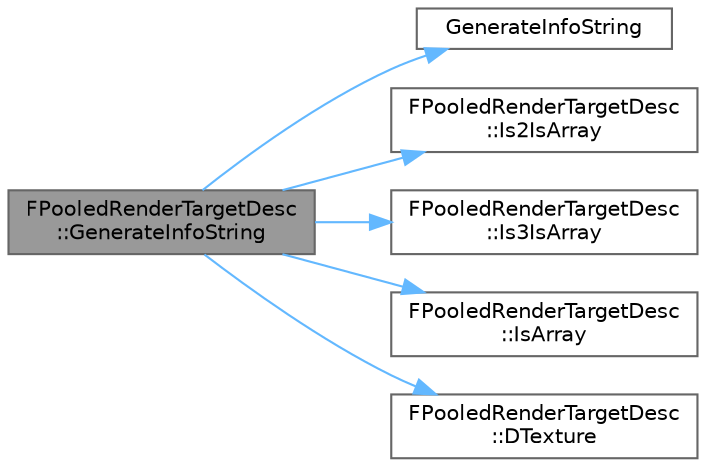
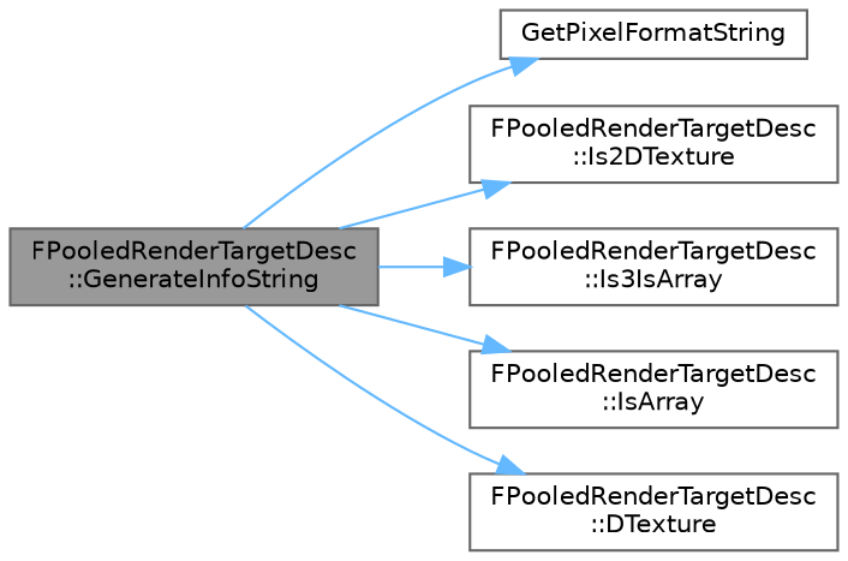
  digraph {
    rankdir=LR
    node [color=grey40 fillcolor=white fontname=Helvetica fontsize=10 shape=box style=filled]
    edge [color=steelblue1 fontname=Helvetica fontsize=10 labelfontname=Helvetica labelfontsize=10 style=solid]
    n1 [color=gray40 fillcolor=grey60 fontcolor=black height=0.2 label="FPooledRenderTargetDesc\l::GenerateInfoString" width=0.4]
-   n2 [height=0.2 label=GenerateInfoString width=0.4]
-   n3 [height=0.2 label="FPooledRenderTargetDesc\l::Is2IsArray" width=0.4]
+   n2 [height=0.2 label=GetPixelFormatString width=0.4]
+   n3 [height=0.2 label="FPooledRenderTargetDesc\l::Is2DTexture" width=0.4]
    n4 [height=0.2 label="FPooledRenderTargetDesc\l::Is3IsArray" width=0.4]
    n5 [height=0.2 label="FPooledRenderTargetDesc\l::IsArray" width=0.4]
    n6 [height=0.2 label="FPooledRenderTargetDesc\l::DTexture" width=0.4]
    n1 -> n2
    n1 -> n3
    n1 -> n4
    n1 -> n5
    n1 -> n6
  }
